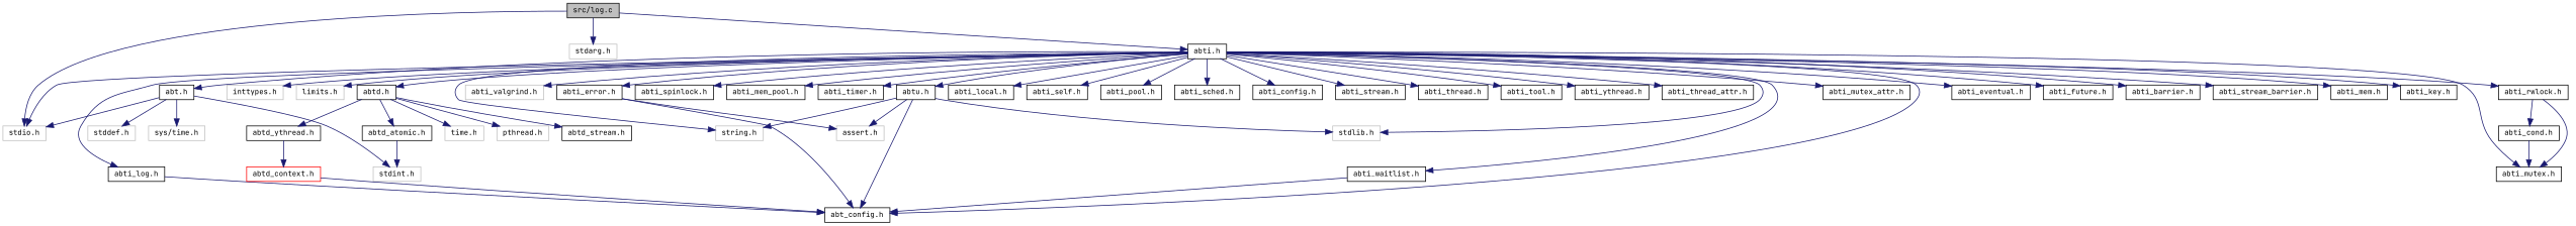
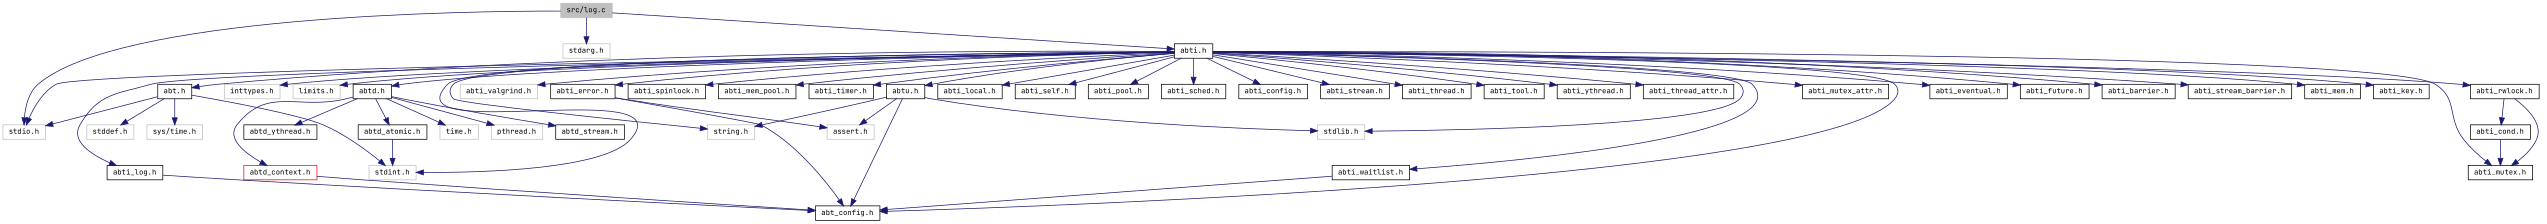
  digraph {
    fontname="JetBrains Mono"
    node [color=black fillcolor=white fontname="JetBrains Mono" fontsize=10 shape=record style=filled]
    edge [color=midnightblue fontname="JetBrains Mono" fontsize=10 labelfontname=Helvetica labelfontsize=10 style=solid]
-   n1 [fillcolor=grey75 fontcolor=black height=0.2 label="src/log.c" width=0.4]
+   n1 [color=grey75 fillcolor=grey75 fontcolor=black height=0.2 label="src/log.c" width=0.4]
    n2 [color=grey75 height=0.2 label="stdio.h" width=0.4]
    n3 [color=grey75 height=0.2 label="stdarg.h" width=0.4]
    n4 [height=0.2 label="abti.h" width=0.4]
    n5 [color=grey75 height=0.2 label="stdlib.h" width=0.4]
    n6 [color=grey75 height=0.2 label="stdint.h" width=0.4]
    n7 [color=grey75 height=0.2 label="inttypes.h" width=0.4]
    n8 [color=grey75 height=0.2 label="string.h" width=0.4]
    n9 [color=grey75 height=0.2 label="limits.h" width=0.4]
    n10 [height=0.2 label="abt_config.h" width=0.4]
    n11 [height=0.2 label="abt.h" width=0.4]
    n12 [height=0.2 label="abtu.h" width=0.4]
    n13 [height=0.2 label="abti_error.h" width=0.4]
    n14 [color=grey75 height=0.2 label="abti_valgrind.h" width=0.4]
    n15 [height=0.2 label="abtd.h" width=0.4]
    n16 [height=0.2 label="abti_spinlock.h" width=0.4]
    n17 [height=0.2 label="abti_mem_pool.h" width=0.4]
    n18 [height=0.2 label="abti_timer.h" width=0.4]
    n19 [height=0.2 label="abti_log.h" width=0.4]
    n20 [height=0.2 label="abti_local.h" width=0.4]
    n21 [height=0.2 label="abti_self.h" width=0.4]
    n22 [height=0.2 label="abti_pool.h" width=0.4]
    n23 [height=0.2 label="abti_sched.h" width=0.4]
    n24 [height=0.2 label="abti_config.h" width=0.4]
    n25 [height=0.2 label="abti_stream.h" width=0.4]
    n26 [height=0.2 label="abti_thread.h" width=0.4]
    n27 [height=0.2 label="abti_tool.h" width=0.4]
    n28 [height=0.2 label="abti_ythread.h" width=0.4]
    n29 [height=0.2 label="abti_thread_attr.h" width=0.4]
    n30 [height=0.2 label="abti_waitlist.h" width=0.4]
    n31 [height=0.2 label="abti_mutex.h" width=0.4]
    n32 [height=0.2 label="abti_mutex_attr.h" width=0.4]
    n33 [height=0.2 label="abti_rwlock.h" width=0.4]
    n34 [height=0.2 label="abti_eventual.h" width=0.4]
    n35 [height=0.2 label="abti_future.h" width=0.4]
    n36 [height=0.2 label="abti_barrier.h" width=0.4]
    n37 [height=0.2 label="abti_stream_barrier.h" width=0.4]
    n38 [height=0.2 label="abti_mem.h" width=0.4]
    n39 [height=0.2 label="abti_key.h" width=0.4]
    n40 [color=grey75 height=0.2 label="stddef.h" width=0.4]
    n41 [color=grey75 height=0.2 label="sys/time.h" width=0.4]
    n42 [color=grey75 height=0.2 label="assert.h" width=0.4]
    n43 [color=grey75 height=0.2 label="pthread.h" width=0.4]
    n44 [height=0.2 label="abtd_atomic.h" width=0.4]
    n45 [color=red height=0.2 label="abtd_context.h" width=0.4]
    n46 [height=0.2 label="abtd_stream.h" width=0.4]
    n47 [height=0.2 label="abtd_ythread.h" width=0.4]
    n48 [color=grey75 height=0.2 label="time.h" width=0.4]
    n49 [height=0.2 label="abti_cond.h" width=0.4]
    n1 -> n2
    n1 -> n3
    n1 -> n4
    n4 -> n2
    n4 -> n5
+   n4 -> n6
    n4 -> n7
    n4 -> n8
    n4 -> n9
    n4 -> n10
    n4 -> n11
    n4 -> n12
    n4 -> n13
    n4 -> n14
    n4 -> n15
    n4 -> n16
    n4 -> n17
    n4 -> n18
    n4 -> n19
    n4 -> n20
    n4 -> n21
    n4 -> n22
    n4 -> n23
    n4 -> n24
    n4 -> n25
    n4 -> n26
    n4 -> n27
    n4 -> n28
    n4 -> n29
    n4 -> n30
    n4 -> n31
    n4 -> n32
    n4 -> n33
    n4 -> n34
    n4 -> n35
    n4 -> n36
    n4 -> n37
    n4 -> n38
    n4 -> n39
    n11 -> n2
    n11 -> n6
    n11 -> n40
    n11 -> n41
    n12 -> n5
    n12 -> n8
    n12 -> n10
    n12 -> n42
    n13 -> n10
    n13 -> n42
    n15 -> n43
    n15 -> n44
-   n47 -> n45
+   n15 -> n45
    n15 -> n46
    n15 -> n47
    n15 -> n48
    n19 -> n10
    n30 -> n10
    n33 -> n31
    n33 -> n49
    n44 -> n6
    n45 -> n10
    n49 -> n31
  }
